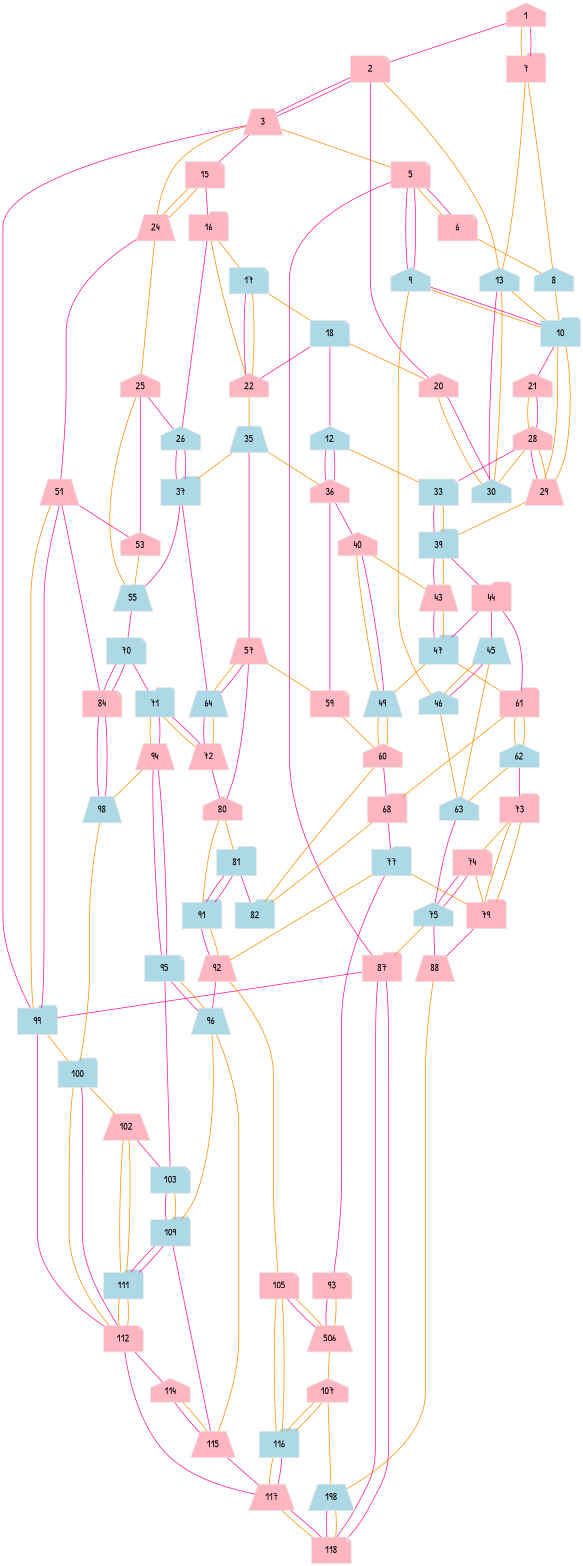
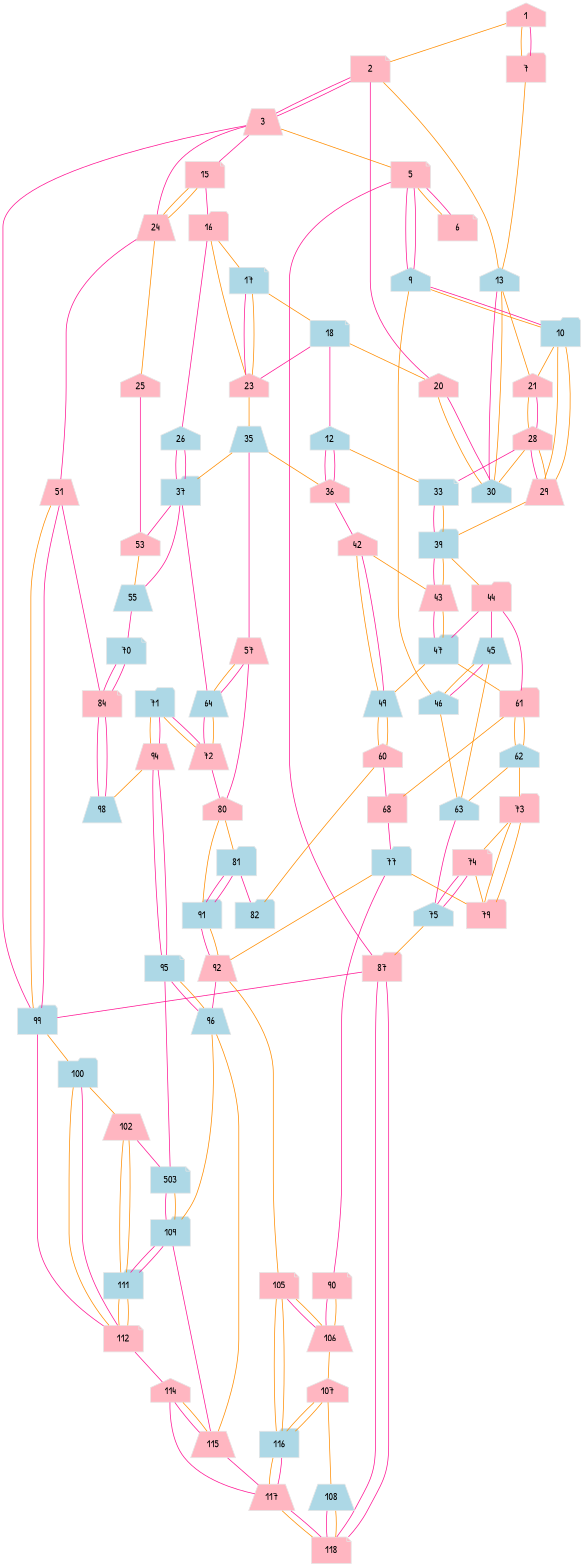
  graph {
    fontname="Patrick Hand"
    node [color=gray90 fillcolor=lightpink fontname="Patrick Hand" shape=house style=filled]
    edge [color=darkorange fontname="Patrick Hand"]
    2 [shape=note super="+12"]
    1
    7 [shape=folder]
    3 [shape=trapezium super="+4"]
    13 [fillcolor=lightblue super="+14"]
    20
-   8 [fillcolor=lightblue]
    5 [shape=note]
    15 [shape=note]
    24 [shape=trapezium super="+27"]
    99 [fillcolor=lightblue shape=folder super="+104"]
    21
    30 [fillcolor=lightblue]
    6 [shape=note]
    9 [fillcolor=lightblue]
    87 [shape=folder]
    16 [shape=folder super="+22"]
    25 [super="+54"]
    51 [shape=trapezium super="+52"]
    100 [fillcolor=lightblue shape=folder super="+101"]
    112 [shape=note super="+113"]
    10 [fillcolor=lightblue shape=folder super="+11"]
    46 [fillcolor=lightblue]
    118 [shape=note]
    29 [shape=trapezium]
    63 [fillcolor=lightblue super="+66"]
    28 [super="+31"]
    39 [fillcolor=lightblue shape=folder super="+40"]
    17 [fillcolor=lightblue shape=note]
-   23 [super="+34" label=22]
+   23 [super="+34"]
    26 [fillcolor=lightblue]
    18 [fillcolor=lightblue shape=note super="+19"]
    35 [fillcolor=lightblue shape=trapezium super="+38"]
    37 [fillcolor=lightblue shape=folder super="+56"]
    n35 [fillcolor=lightblue label=12]
    33 [fillcolor=lightblue shape=note]
    36 [super="+41"]
    57 [shape=trapezium super="+58"]
    53
    55 [fillcolor=lightblue shape=trapezium super="+69"]
    84 [shape=note]
    70 [fillcolor=lightblue shape=note]
    64 [fillcolor=lightblue shape=trapezium]
    43 [shape=trapezium]
    44 [shape=folder super="+48"]
-   42 [label=40]
-   59 [shape=note]
+   42
    80 [super="+83"]
    49 [fillcolor=lightblue shape=trapezium]
    60 [super="+67"]
    72 [shape=trapezium]
    47 [fillcolor=lightblue shape=folder super="+50"]
    45 [fillcolor=lightblue shape=trapezium]
    61 [shape=folder super="+65"]
    68 [shape=folder super="+76"]
    62 [fillcolor=lightblue]
    75 [fillcolor=lightblue super="+86"]
    82 [fillcolor=lightblue shape=folder]
    98 [fillcolor=lightblue shape=trapezium]
    71 [fillcolor=lightblue shape=folder]
    81 [fillcolor=lightblue shape=folder]
    91 [fillcolor=lightblue shape=folder]
    77 [fillcolor=lightblue shape=folder super="+78"]
    73 [shape=folder]
    74 [shape=note]
    79 [shape=folder super="+85"]
-   88 [shape=trapezium super="+89"]
-   90 [shape=note label=93]
+   90 [shape=note]
    92 [shape=trapezium super="+93"]
    94 [shape=trapezium]
    95 [fillcolor=lightblue shape=note]
-   108 [fillcolor=lightblue shape=trapezium label=198]
-   106 [shape=trapezium label=506]
+   108 [fillcolor=lightblue shape=trapezium]
+   106 [shape=trapezium]
    96 [fillcolor=lightblue shape=trapezium super="+97"]
    105 [shape=note]
    107
    109 [fillcolor=lightblue shape=folder super="+110"]
    115 [shape=trapezium super="+119"]
    116 [fillcolor=lightblue shape=folder]
-   103 [fillcolor=lightblue shape=note]
+   103 [fillcolor=lightblue shape=note label=503]
    111 [fillcolor=lightblue shape=folder]
    117 [shape=trapezium super="+120"]
    102 [shape=trapezium]
    114
    2 -- 3 [color=deeppink]
    2 -- 3 [color=deeppink]
    2 -- 13
    2 -- 20 [color=deeppink]
-   1 -- 2 [color=deeppink]
+   1 -- 2
    1 -- 7
    1 -- 7 [color=deeppink]
    7 -- 13
-   7 -- 8
    3 -- 5
    3 -- 15 [color=deeppink]
-   3 -- 24
+   3 -- 24 [color=deeppink]
    3 -- 99 [color=deeppink]
-   13 -- 10
+   13 -- 21
    13 -- 30 [color=deeppink]
    13 -- 30
    20 -- 30
    20 -- 30 [color=deeppink]
-   8 -- 10
    5 -- 6
    5 -- 6 [color=deeppink]
    5 -- 9 [color=deeppink]
    5 -- 9 [color=deeppink]
    5 -- 87 [color=deeppink]
    15 -- 24
    15 -- 24
    15 -- 16 [color=deeppink]
    24 -- 25
    24 -- 51 [color=deeppink]
    99 -- 100
    99 -- 112 [color=deeppink]
    21 -- 28
    21 -- 28 [color=deeppink]
-   6 -- 8
    9 -- 10
    9 -- 10 [color=deeppink]
    9 -- 46
    87 -- 99 [color=deeppink]
    87 -- 118 [color=deeppink]
    87 -- 118 [color=deeppink]
    16 -- 17
    16 -- 23
    16 -- 26 [color=deeppink]
-   25 -- 26 [color=deeppink]
    25 -- 53 [color=deeppink]
-   25 -- 55
    51 -- 99
    51 -- 99 [color=deeppink]
-   51 -- 53 [color=deeppink]
+   37 -- 53 [color=deeppink]
    51 -- 84 [color=deeppink]
    100 -- 112
    100 -- 112 [color=deeppink]
    100 -- 102
    112 -- 114 [color=deeppink]
-   10 -- 21 [color=deeppink]
+   10 -- 21
    10 -- 29
    10 -- 29
    46 -- 63
    29 -- 39
    63 -- 75 [color=deeppink]
    28 -- 30
    28 -- 29 [color=deeppink]
    28 -- 29
    28 -- 33 [color=deeppink]
    39 -- 43 [color=deeppink]
    39 -- 43
-   39 -- 44 [color=deeppink]
+   39 -- 44
    17 -- 23 [color=deeppink]
    17 -- 23
    17 -- 18
    23 -- 35
    26 -- 37 [color=deeppink]
    26 -- 37 [color=deeppink]
    18 -- 20
    18 -- 23 [color=deeppink]
    18 -- n35 [color=deeppink]
    35 -- 37
    35 -- 36
    35 -- 57 [color=deeppink]
    37 -- 55 [color=deeppink]
    37 -- 64 [color=deeppink]
    n35 -- 33
    n35 -- 36 [color=deeppink]
    n35 -- 36 [color=deeppink]
    33 -- 39 [color=deeppink]
    33 -- 39
    36 -- 42 [color=deeppink]
-   36 -- 59 [color=deeppink]
    57 -- 64
    57 -- 64 [color=deeppink]
-   57 -- 59
    57 -- 80 [color=deeppink]
    53 -- 55
    55 -- 70 [color=deeppink]
    84 -- 98 [color=deeppink]
    84 -- 98 [color=deeppink]
    70 -- 84 [color=deeppink]
    70 -- 84 [color=deeppink]
-   70 -- 71 [color=deeppink]
    64 -- 72 [color=deeppink]
    64 -- 72
    43 -- 47 [color=deeppink]
    43 -- 47
    44 -- 47 [color=deeppink]
    44 -- 45 [color=deeppink]
    44 -- 61 [color=deeppink]
    42 -- 43
    42 -- 49
    42 -- 49 [color=deeppink]
-   59 -- 60
    80 -- 81
    80 -- 91
    49 -- 60
    49 -- 60
    60 -- 68 [color=deeppink]
    60 -- 82
    72 -- 80 [color=deeppink]
    47 -- 49
    47 -- 61
    45 -- 46
    45 -- 46 [color=deeppink]
    45 -- 63
    61 -- 68
    61 -- 62
    61 -- 62
-   68 -- 82
    68 -- 77 [color=deeppink]
    62 -- 63
-   62 -- 73 [color=deeppink]
+   62 -- 73
    75 -- 87
-   75 -- 88 [color=deeppink]
-   98 -- 100
    71 -- 72
    71 -- 72 [color=deeppink]
    71 -- 94
    71 -- 94 [color=deeppink]
    81 -- 82 [color=deeppink]
    81 -- 91 [color=deeppink]
    81 -- 91 [color=deeppink]
    91 -- 92 [color=deeppink]
    91 -- 92
    77 -- 79
    77 -- 90 [color=deeppink]
    77 -- 92
    73 -- 74
    73 -- 79
    73 -- 79
    74 -- 75 [color=deeppink]
    74 -- 75 [color=deeppink]
    74 -- 79
-   79 -- 88 [color=deeppink]
-   88 -- 108
    90 -- 106 [color=deeppink]
    90 -- 106
    92 -- 96 [color=deeppink]
    92 -- 105
    94 -- 98
    94 -- 95 [color=deeppink]
    94 -- 95 [color=deeppink]
    95 -- 96 [color=deeppink]
    95 -- 96
    95 -- 103 [color=deeppink]
    108 -- 118 [color=deeppink]
    108 -- 118
    106 -- 107
    96 -- 109
    96 -- 115
    105 -- 106 [color=deeppink]
    105 -- 106
    105 -- 116
    105 -- 116
    107 -- 108
    107 -- 116
    107 -- 116
    109 -- 115 [color=deeppink]
    109 -- 111 [color=deeppink]
    109 -- 111 [color=deeppink]
    115 -- 117 [color=deeppink]
    116 -- 117
    116 -- 117 [color=deeppink]
    103 -- 109 [color=deeppink]
    103 -- 109
    111 -- 112
    111 -- 112
    117 -- 118
    117 -- 118 [color=deeppink]
    102 -- 103 [color=deeppink]
    102 -- 111
    102 -- 111
    114 -- 115 [color=deeppink]
    114 -- 115
-   112 -- 117 [color=deeppink]
+   114 -- 117 [color=deeppink]
  }
